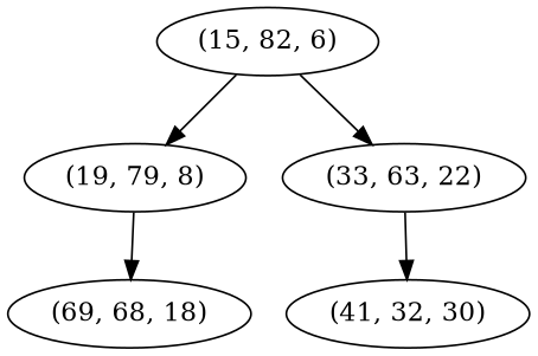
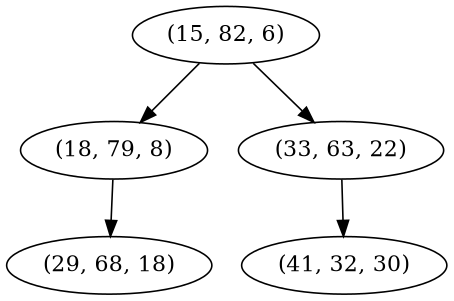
  digraph {
    "(15, 82, 6)"
-   "(18, 79, 8)" [label="(19, 79, 8)"]
+   "(18, 79, 8)"
    "(33, 63, 22)"
-   "(29, 68, 18)" [label="(69, 68, 18)"]
+   "(29, 68, 18)"
    n5 [label="(41, 32, 30)"]
    "(15, 82, 6)" -> "(18, 79, 8)"
    "(15, 82, 6)" -> "(33, 63, 22)"
    "(18, 79, 8)" -> "(29, 68, 18)"
    "(33, 63, 22)" -> n5
  }
